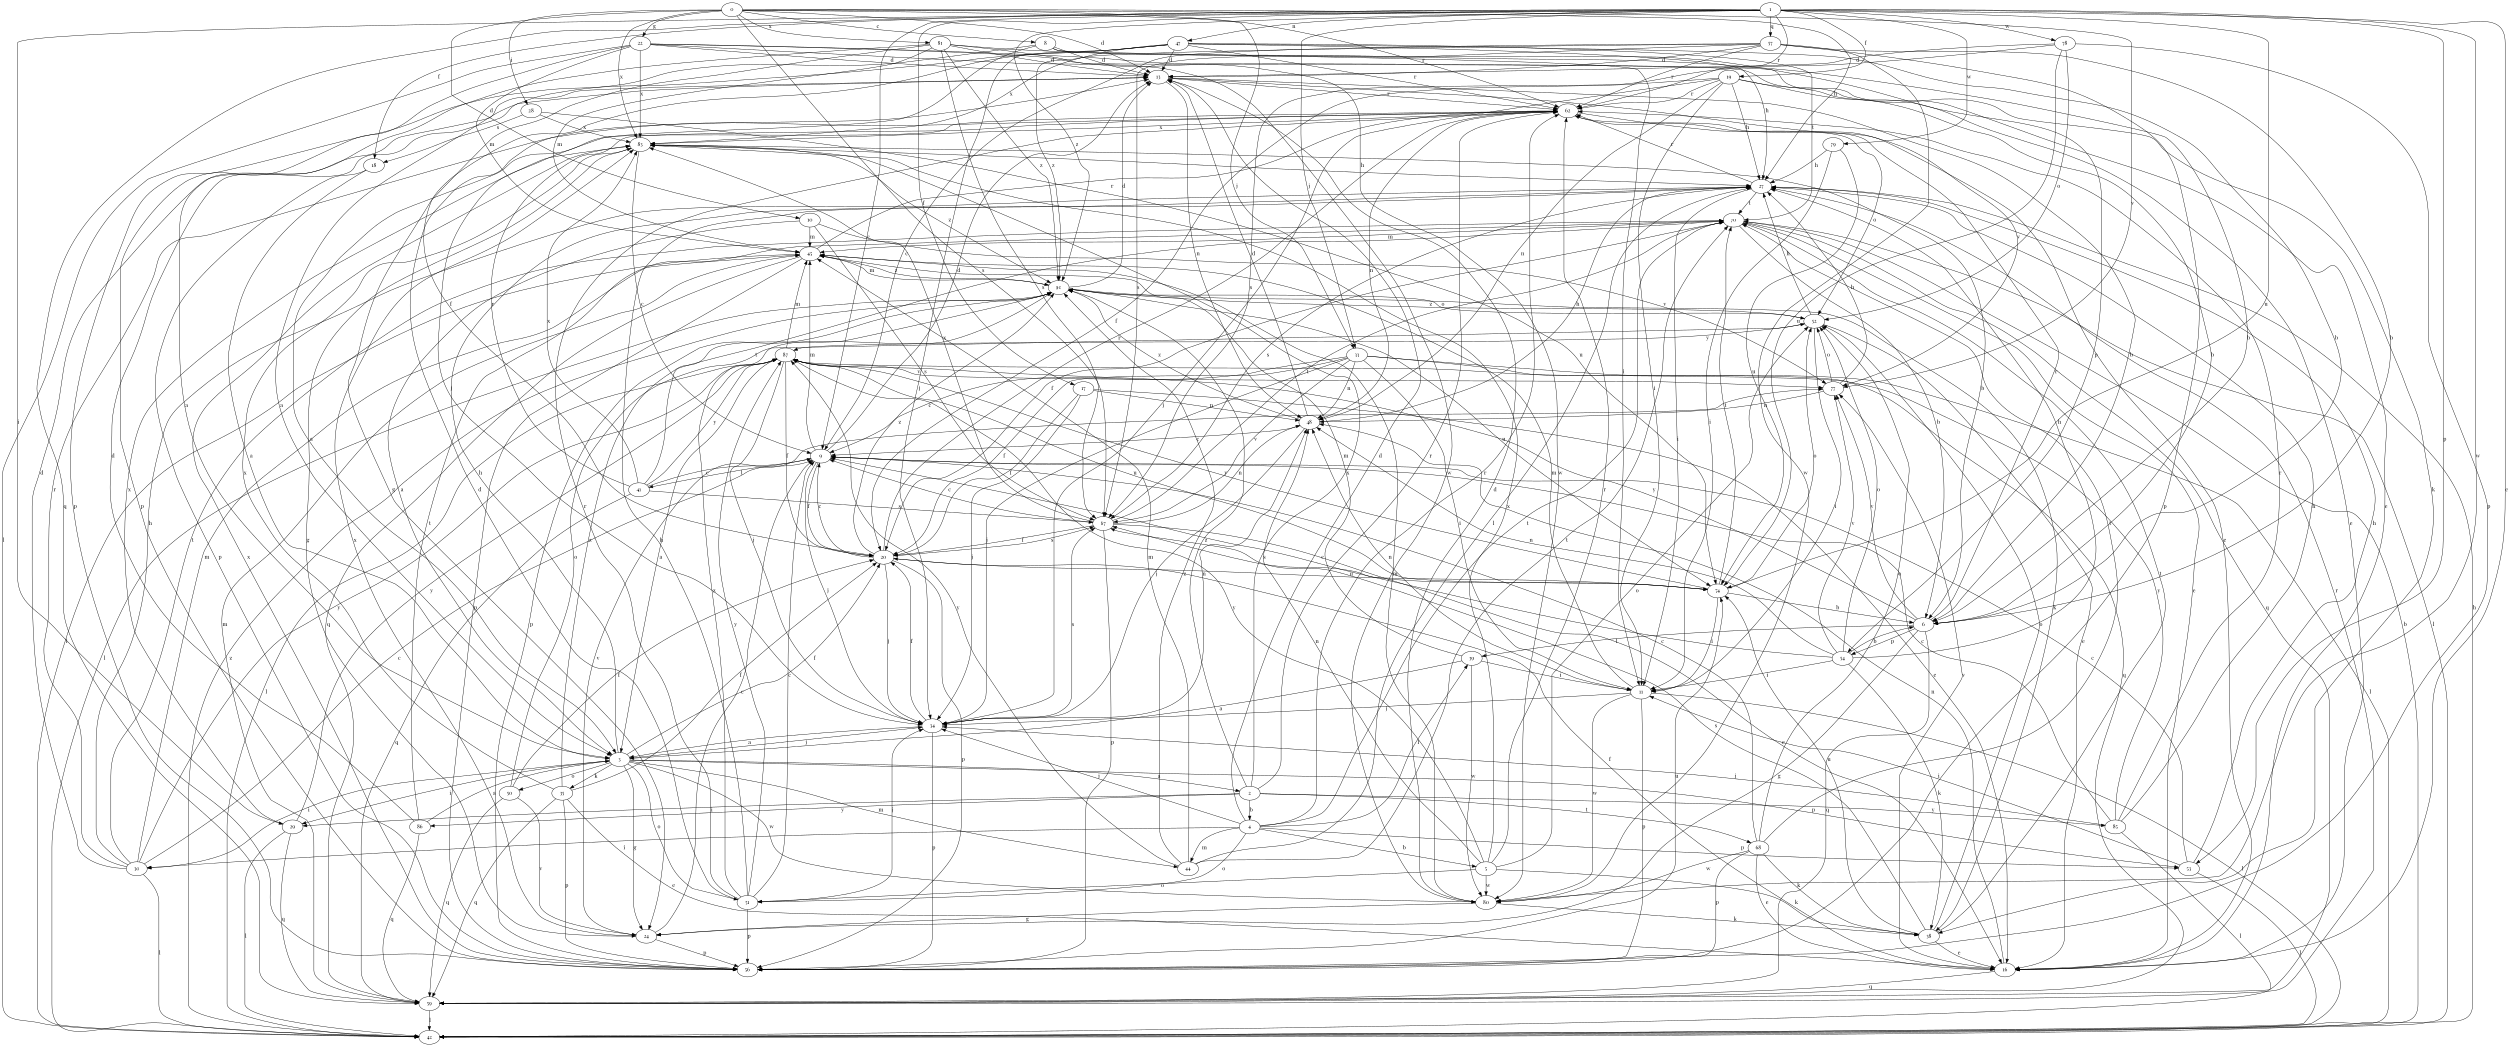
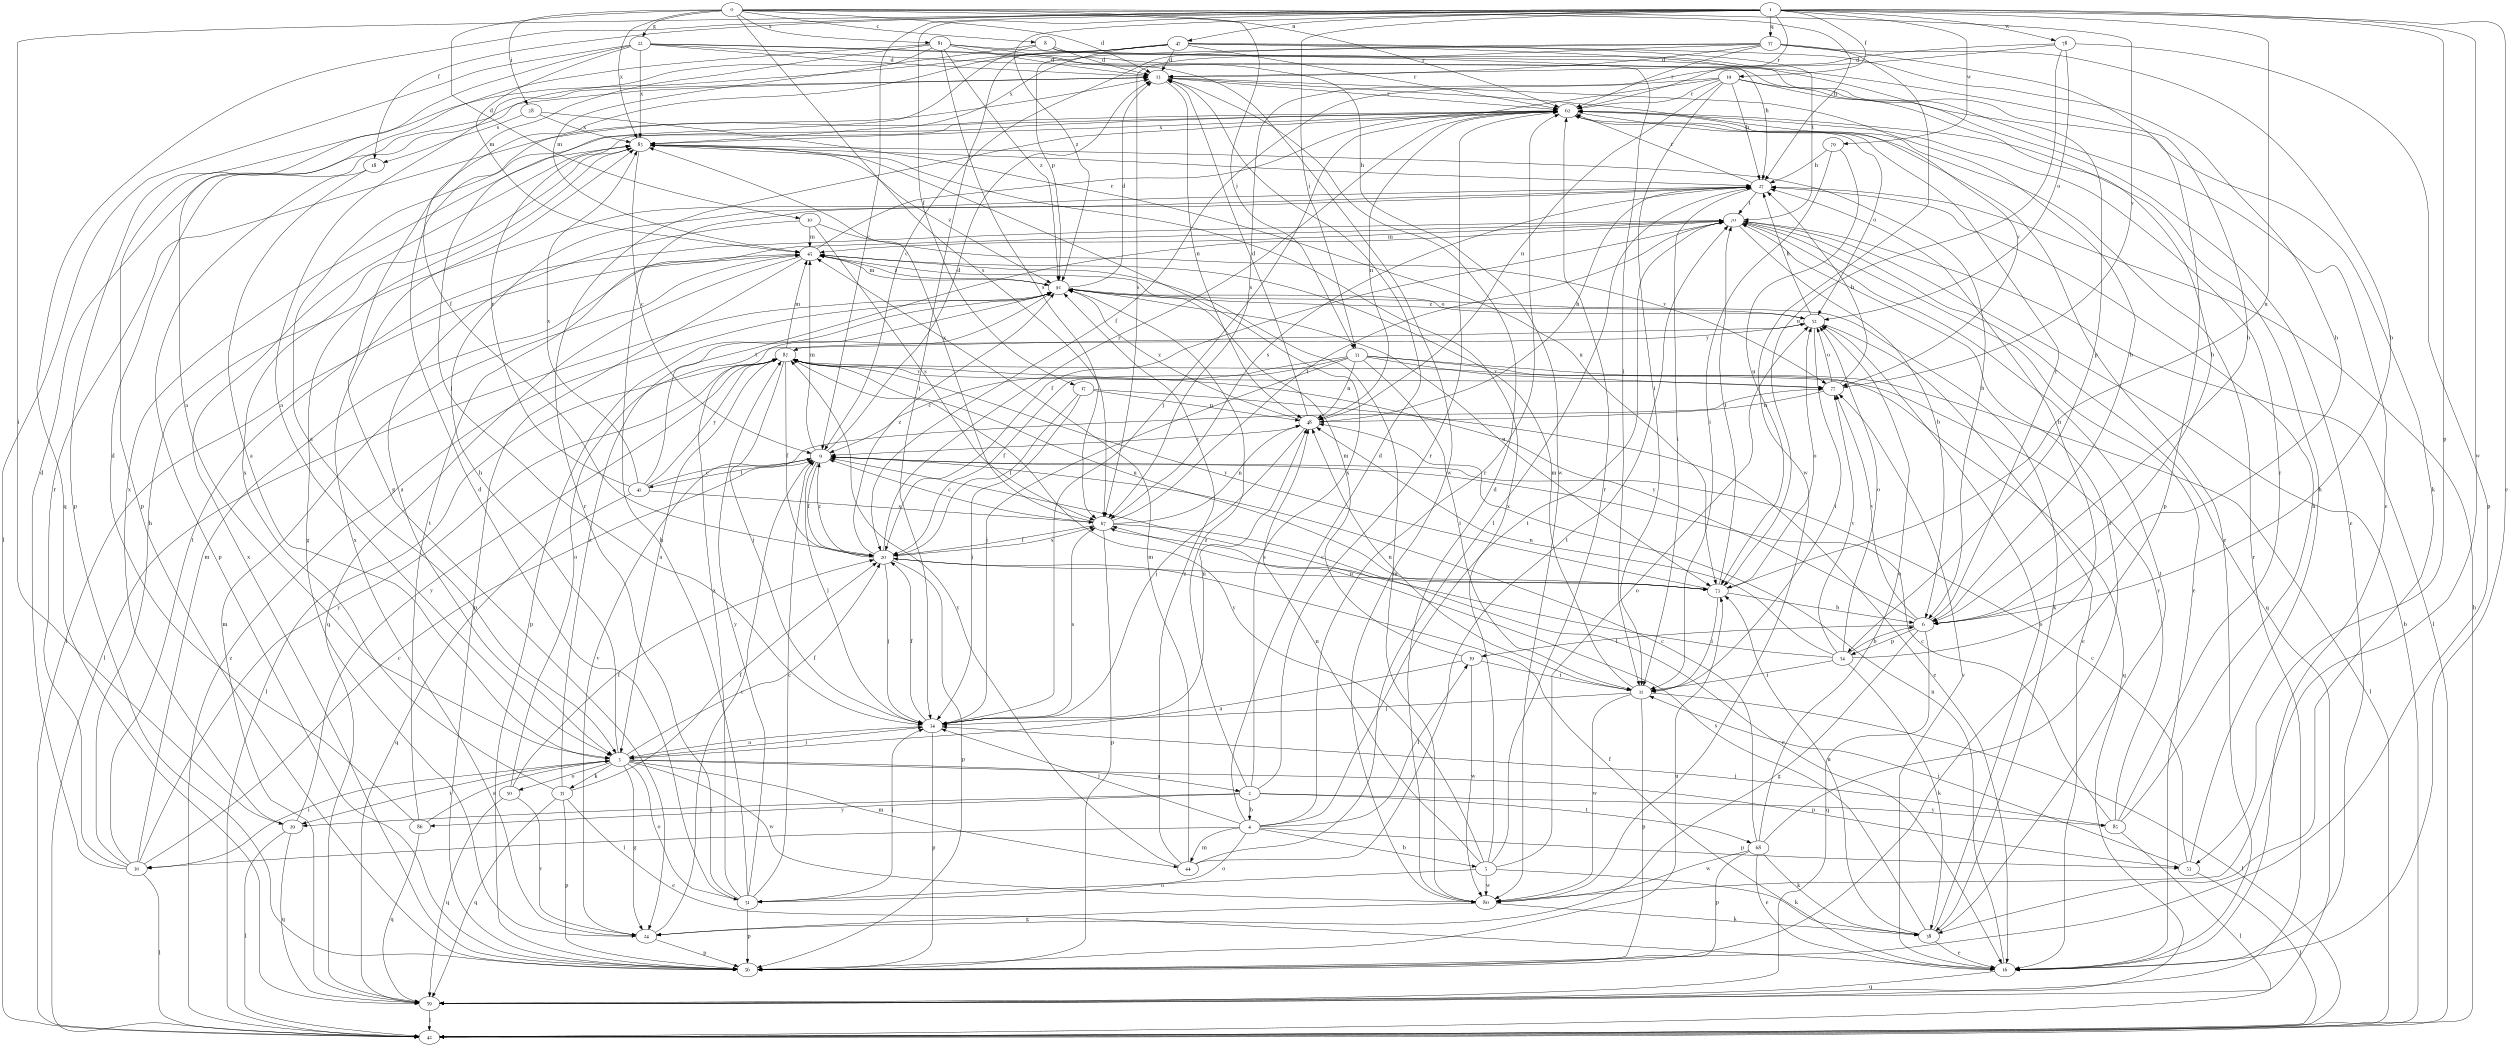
  strict digraph {
    fontname="Playfair Display"
    node [fontname="Playfair Display"]
    edge [fontname="Playfair Display"]
    0
    8
    10
    13
    22
    27
    28
    33
    62
    67
    77
    81
    83
    34
    54
    n16 [label=11]
    56
    3
    45
    48
    6
    16
    80
    38
    42
    70
    18
-   73 [label=74]
+   73
    9
    59
    20
    52
    90
    24
    1
    17
    19
    29
    47
    53
    57
    78
    79
    41
    87
    2
    4
    68
    85
    86
    30
    44
    51
    5
    39
    35
    50
    0 -> 8 [label=c]
    0 -> 10 [label=d]
    0 -> 13 [label=d]
    0 -> 22 [label=g]
    0 -> 27 [label=h]
    0 -> 28 [label=i]
    0 -> 33 [label=j]
    0 -> 62 [label=r]
    0 -> 67 [label=s]
    0 -> 77 [label=v]
    0 -> 81 [label=x]
    0 -> 83 [label=x]
    8 -> 13 [label=d]
    8 -> 34 [label=j]
    8 -> 54 [label=p]
    8 -> n16 [label=i]
    8 -> 56 [label=p]
    10 -> 67 [label=s]
    10 -> 77 [label=v]
    10 -> 3 [label=a]
    10 -> 45 [label=m]
    13 -> 62 [label=r]
    13 -> 77 [label=v]
    13 -> 48 [label=n]
    13 -> 6 [label=b]
    22 -> 13 [label=d]
    22 -> 83 [label=x]
    22 -> 56 [label=p]
    22 -> 45 [label=m]
    22 -> 16 [label=e]
    22 -> 80 [label=w]
    22 -> 38 [label=k]
    22 -> 42 [label=l]
    27 -> 62 [label=r]
    27 -> 67 [label=s]
    27 -> n16 [label=i]
    27 -> 70 [label=t]
    28 -> 83 [label=x]
    28 -> 18 [label=s]
    28 -> 73 [label=u]
-   33 -> 67 [label=v]
+   33 -> 77 [label=v]
    33 -> 34 [label=j]
    33 -> n16 [label=i]
    33 -> 48 [label=n]
    33 -> 42 [label=l]
    33 -> 9 [label=c]
    33 -> 59 [label=q]
    33 -> 20 [label=f]
    62 -> 83 [label=x]
    62 -> 3 [label=a]
    62 -> 48 [label=n]
    62 -> 16 [label=e]
    62 -> 52 [label=o]
    67 -> 83 [label=x]
    67 -> 56 [label=p]
    67 -> 48 [label=n]
    67 -> 16 [label=e]
    67 -> 70 [label=t]
    67 -> 9 [label=c]
    67 -> 20 [label=f]
    77 -> 27 [label=h]
    77 -> 48 [label=n]
    77 -> 52 [label=o]
    81 -> 13 [label=d]
    81 -> 67 [label=s]
    81 -> 3 [label=a]
    81 -> 45 [label=m]
    81 -> 6 [label=b]
    81 -> 80 [label=w]
    81 -> 20 [label=f]
    81 -> 90 [label=z]
    83 -> 27 [label=h]
    83 -> 6 [label=b]
    83 -> 9 [label=c]
    83 -> 90 [label=z]
    83 -> 24 [label=g]
    34 -> 67 [label=s]
    34 -> 56 [label=p]
    34 -> 3 [label=a]
    34 -> 48 [label=n]
    34 -> 20 [label=f]
    54 -> 27 [label=h]
    54 -> 77 [label=v]
    54 -> n16 [label=i]
    54 -> 48 [label=n]
    54 -> 6 [label=b]
    54 -> 38 [label=k]
    54 -> 9 [label=c]
    54 -> 52 [label=o]
    n16 -> 34 [label=j]
    n16 -> 56 [label=p]
    n16 -> 45 [label=m]
    n16 -> 48 [label=n]
    n16 -> 80 [label=w]
    n16 -> 42 [label=l]
    56 -> 83 [label=x]
    56 -> 73 [label=u]
    3 -> 27 [label=h]
    3 -> 34 [label=j]
    3 -> 80 [label=w]
    3 -> 20 [label=f]
    3 -> 24 [label=g]
    3 -> 29 [label=i]
    3 -> 53 [label=p]
    3 -> 2 [label=a]
    3 -> 30 [label=i]
    3 -> 44 [label=m]
    3 -> 51 [label=o]
    3 -> 35 [label=k]
    3 -> 50 [label=o]
    45 -> 62 [label=r]
    45 -> 56 [label=p]
    45 -> 42 [label=l]
    45 -> 59 [label=q]
    45 -> 90 [label=z]
    48 -> 13 [label=d]
    48 -> 27 [label=h]
    48 -> 34 [label=j]
    48 -> 9 [label=c]
    48 -> 90 [label=z]
    6 -> 62 [label=r]
    6 -> 77 [label=v]
    6 -> 54 [label=p]
    6 -> 59 [label=q]
    6 -> 24 [label=g]
    6 -> 87 [label=y]
    6 -> 39 [label=l]
    16 -> 77 [label=v]
    16 -> 48 [label=n]
    16 -> 59 [label=q]
    16 -> 20 [label=f]
    80 -> 13 [label=d]
    80 -> 45 [label=m]
    80 -> 38 [label=k]
    80 -> 24 [label=g]
    38 -> 67 [label=s]
    38 -> 16 [label=e]
    38 -> 70 [label=t]
    38 -> 73 [label=u]
    38 -> 52 [label=o]
    42 -> 27 [label=h]
    42 -> 70 [label=b]
    42 -> 90 [label=z]
    70 -> 45 [label=m]
    70 -> 6 [label=b]
    70 -> 16 [label=e]
    70 -> 42 [label=l]
    70 -> 59 [label=q]
    70 -> 20 [label=f]
    18 -> 56 [label=p]
    18 -> 3 [label=a]
    73 -> 67 [label=s]
    73 -> n16 [label=i]
    73 -> 6 [label=b]
    73 -> 70 [label=t]
    73 -> 52 [label=o]
    73 -> 87 [label=y]
    9 -> 13 [label=d]
    9 -> 34 [label=j]
    9 -> 45 [label=m]
    9 -> 20 [label=f]
    9 -> 41 [label=l]
-   59 -> 27 [label=r]
+   59 -> 62 [label=r]
    59 -> 45 [label=m]
    59 -> 42 [label=l]
    20 -> 62 [label=r]
    20 -> 67 [label=s]
    20 -> 34 [label=j]
    20 -> 56 [label=p]
    20 -> 73 [label=u]
    20 -> 9 [label=c]
    20 -> 90 [label=z]
    52 -> 27 [label=h]
    52 -> n16 [label=i]
    52 -> 16 [label=e]
    52 -> 90 [label=z]
    52 -> 87 [label=y]
    90 -> 13 [label=d]
    90 -> 56 [label=p]
    90 -> 45 [label=m]
    90 -> 38 [label=k]
    90 -> 42 [label=l]
    90 -> 73 [label=u]
    90 -> 52 [label=o]
    24 -> 77 [label=v]
    24 -> 83 [label=x]
    24 -> 56 [label=p]
    24 -> 9 [label=c]
    1 -> 33 [label=j]
    1 -> 62 [label=r]
    1 -> 16 [label=e]
    1 -> 80 [label=w]
    1 -> 18 [label=f]
    1 -> 73 [label=u]
    1 -> 9 [label=c]
    1 -> 59 [label=q]
    1 -> 90 [label=z]
    1 -> 17 [label=f]
    1 -> 19 [label=f]
    1 -> 29 [label=i]
    1 -> 47 [label=n]
    1 -> 53 [label=p]
    1 -> 57 [label=q]
    1 -> 78 [label=w]
    1 -> 79 [label=w]
    17 -> 34 [label=j]
    17 -> 48 [label=n]
    17 -> 16 [label=e]
    17 -> 20 [label=f]
    19 -> 27 [label=h]
    19 -> 62 [label=r]
    19 -> 34 [label=j]
    19 -> n16 [label=i]
    19 -> 48 [label=n]
    19 -> 6 [label=b]
    19 -> 16 [label=e]
    19 -> 20 [label=f]
    29 -> 83 [label=x]
    29 -> 42 [label=l]
    29 -> 59 [label=q]
    29 -> 87 [label=y]
    47 -> 13 [label=d]
    47 -> 27 [label=h]
    47 -> 62 [label=r]
    47 -> 34 [label=j]
    47 -> 3 [label=a]
    47 -> 6 [label=b]
    47 -> 70 [label=t]
-   47 -> 90 [label=z]
+   47 -> 90 [label=p]
    47 -> 24 [label=g]
-   53 -> 27 [label=h]
+   53 -> 62 [label=h]
    53 -> n16 [label=i]
    53 -> 42 [label=l]
    53 -> 9 [label=c]
    57 -> 13 [label=d]
    57 -> 62 [label=r]
    57 -> 67 [label=s]
    57 -> 83 [label=x]
    57 -> 56 [label=p]
    57 -> 6 [label=b]
    57 -> 80 [label=w]
    57 -> 9 [label=c]
    78 -> 13 [label=d]
    78 -> 67 [label=s]
    78 -> 56 [label=p]
    78 -> 73 [label=u]
    78 -> 52 [label=o]
    79 -> 27 [label=h]
    79 -> n16 [label=i]
    79 -> 73 [label=u]
    41 -> 62 [label=r]
    41 -> 67 [label=s]
    41 -> 83 [label=x]
    41 -> 70 [label=t]
    41 -> 9 [label=c]
    41 -> 59 [label=q]
    41 -> 87 [label=y]
    87 -> 77 [label=v]
    87 -> 34 [label=j]
    87 -> 3 [label=a]
    87 -> 45 [label=m]
    87 -> 42 [label=l]
    87 -> 73 [label=u]
    87 -> 20 [label=f]
    2 -> 62 [label=r]
    2 -> 83 [label=x]
    2 -> 90 [label=z]
    2 -> 29 [label=i]
    2 -> 4 [label=b]
    2 -> 68 [label=t]
    2 -> 85 [label=y]
    2 -> 86 [label=y]
    4 -> 13 [label=d]
    4 -> 62 [label=r]
    4 -> 34 [label=j]
    4 -> 70 [label=t]
    4 -> 53 [label=p]
    4 -> 30 [label=i]
    4 -> 44 [label=m]
    4 -> 51 [label=o]
    4 -> 5 [label=b]
    4 -> 39 [label=l]
    68 -> 56 [label=p]
    68 -> 16 [label=e]
    68 -> 80 [label=w]
    68 -> 38 [label=k]
    68 -> 70 [label=t]
    68 -> 9 [label=c]
    68 -> 52 [label=o]
    85 -> 27 [label=h]
    85 -> 62 [label=r]
    85 -> 34 [label=j]
    85 -> 42 [label=l]
    85 -> 9 [label=c]
    85 -> 87 [label=y]
    86 -> 13 [label=d]
    86 -> 3 [label=a]
    86 -> 70 [label=t]
    86 -> 59 [label=q]
    30 -> 13 [label=d]
    30 -> 27 [label=h]
    30 -> 62 [label=r]
    30 -> 45 [label=m]
    30 -> 42 [label=l]
    30 -> 70 [label=t]
    30 -> 9 [label=c]
    30 -> 87 [label=y]
    44 -> 27 [label=l]
    44 -> 45 [label=m]
    44 -> 70 [label=t]
    44 -> 90 [label=z]
    44 -> 87 [label=y]
    51 -> 13 [label=d]
    51 -> 27 [label=h]
    51 -> 62 [label=r]
    51 -> 34 [label=j]
    51 -> 56 [label=p]
    51 -> 9 [label=c]
    51 -> 90 [label=z]
    51 -> 87 [label=y]
    5 -> 62 [label=r]
    5 -> 83 [label=x]
    5 -> 48 [label=n]
    5 -> 80 [label=w]
    5 -> 38 [label=k]
    5 -> 52 [label=o]
    5 -> 87 [label=y]
    5 -> 51 [label=o]
    39 -> n16 [label=i]
    39 -> 3 [label=a]
    39 -> 45 [label=m]
    39 -> 80 [label=w]
    35 -> 83 [label=x]
    35 -> 56 [label=p]
    35 -> 16 [label=e]
    35 -> 59 [label=q]
    35 -> 20 [label=f]
    35 -> 90 [label=z]
    50 -> 59 [label=q]
    50 -> 20 [label=f]
    50 -> 52 [label=o]
    50 -> 24 [label=v]
  }
